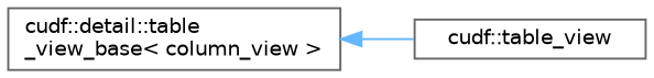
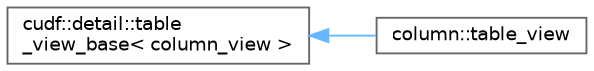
  digraph {
    rankdir=LR
    node [color=grey40 fillcolor=white fontname=Helvetica fontsize=10 shape=box style=filled]
    n1 [height=0.2 label="cudf::detail::table\l_view_base\< column_view \>" width=0.4]
-   n2 [height=0.2 label="cudf::table_view" width=0.4]
+   n2 [height=0.2 label="column::table_view" width=0.4]
    n1 -> n2 [color=steelblue1 dir=back fontname=Helvetica fontsize=10 labelfontname=Helvetica labelfontsize=10 style=solid]
  }
